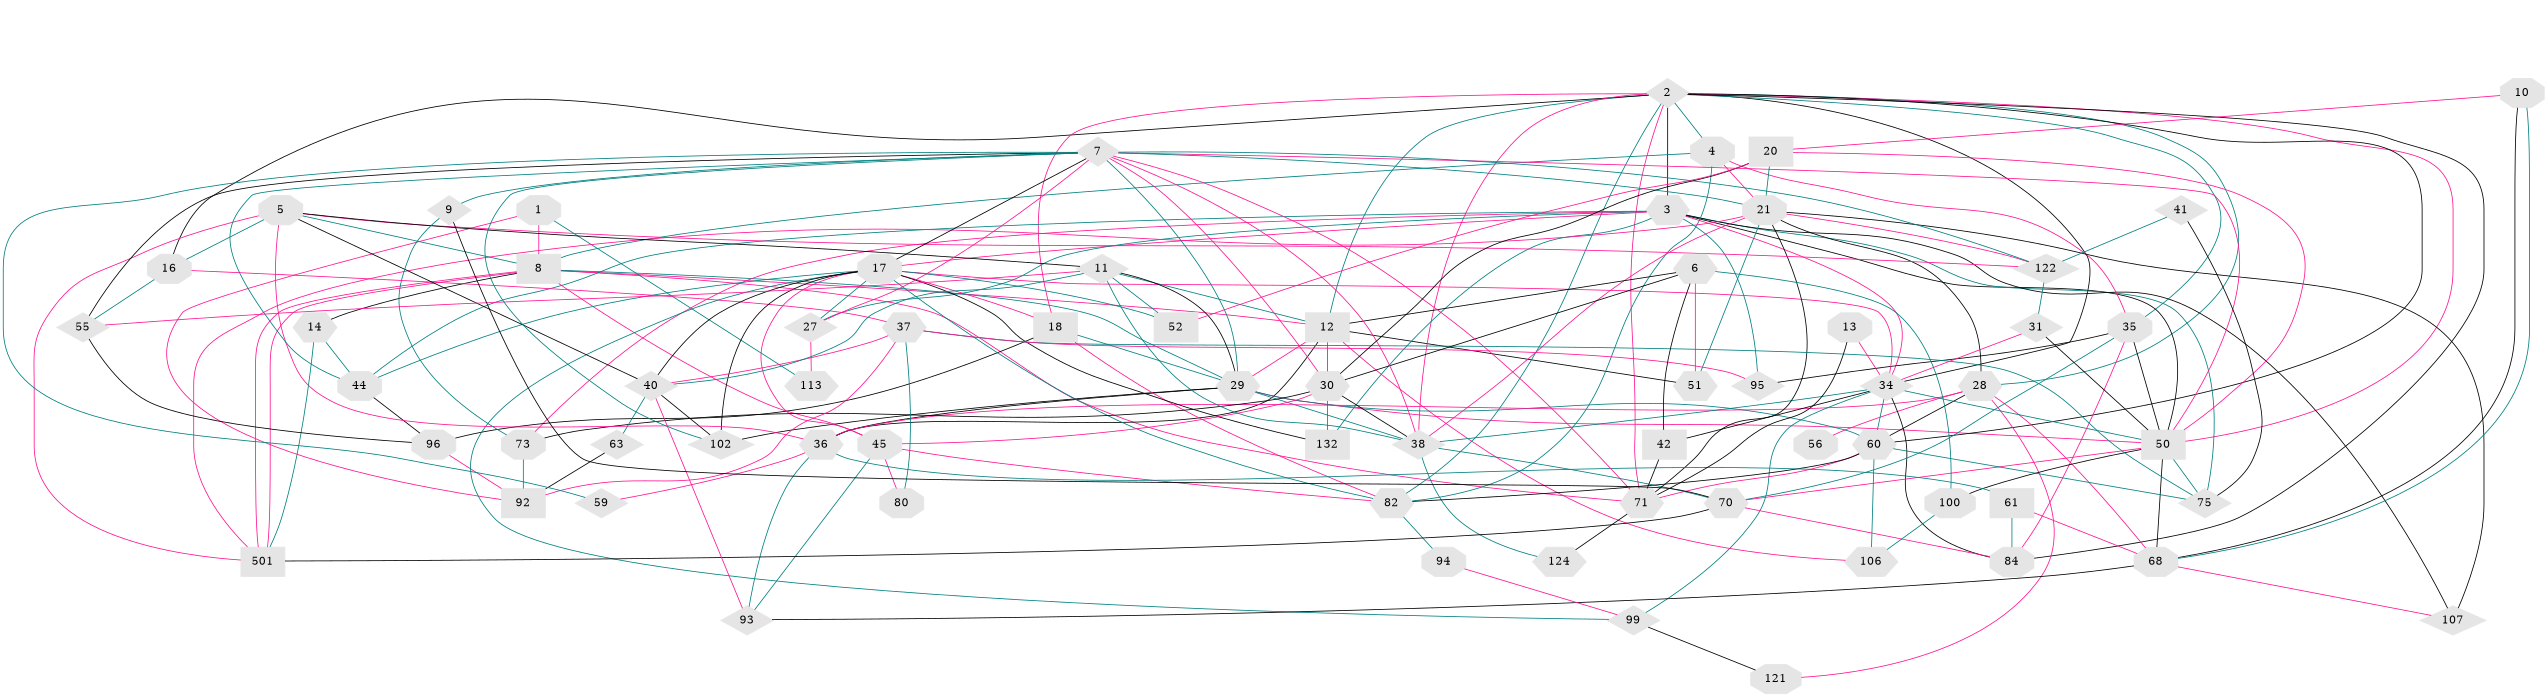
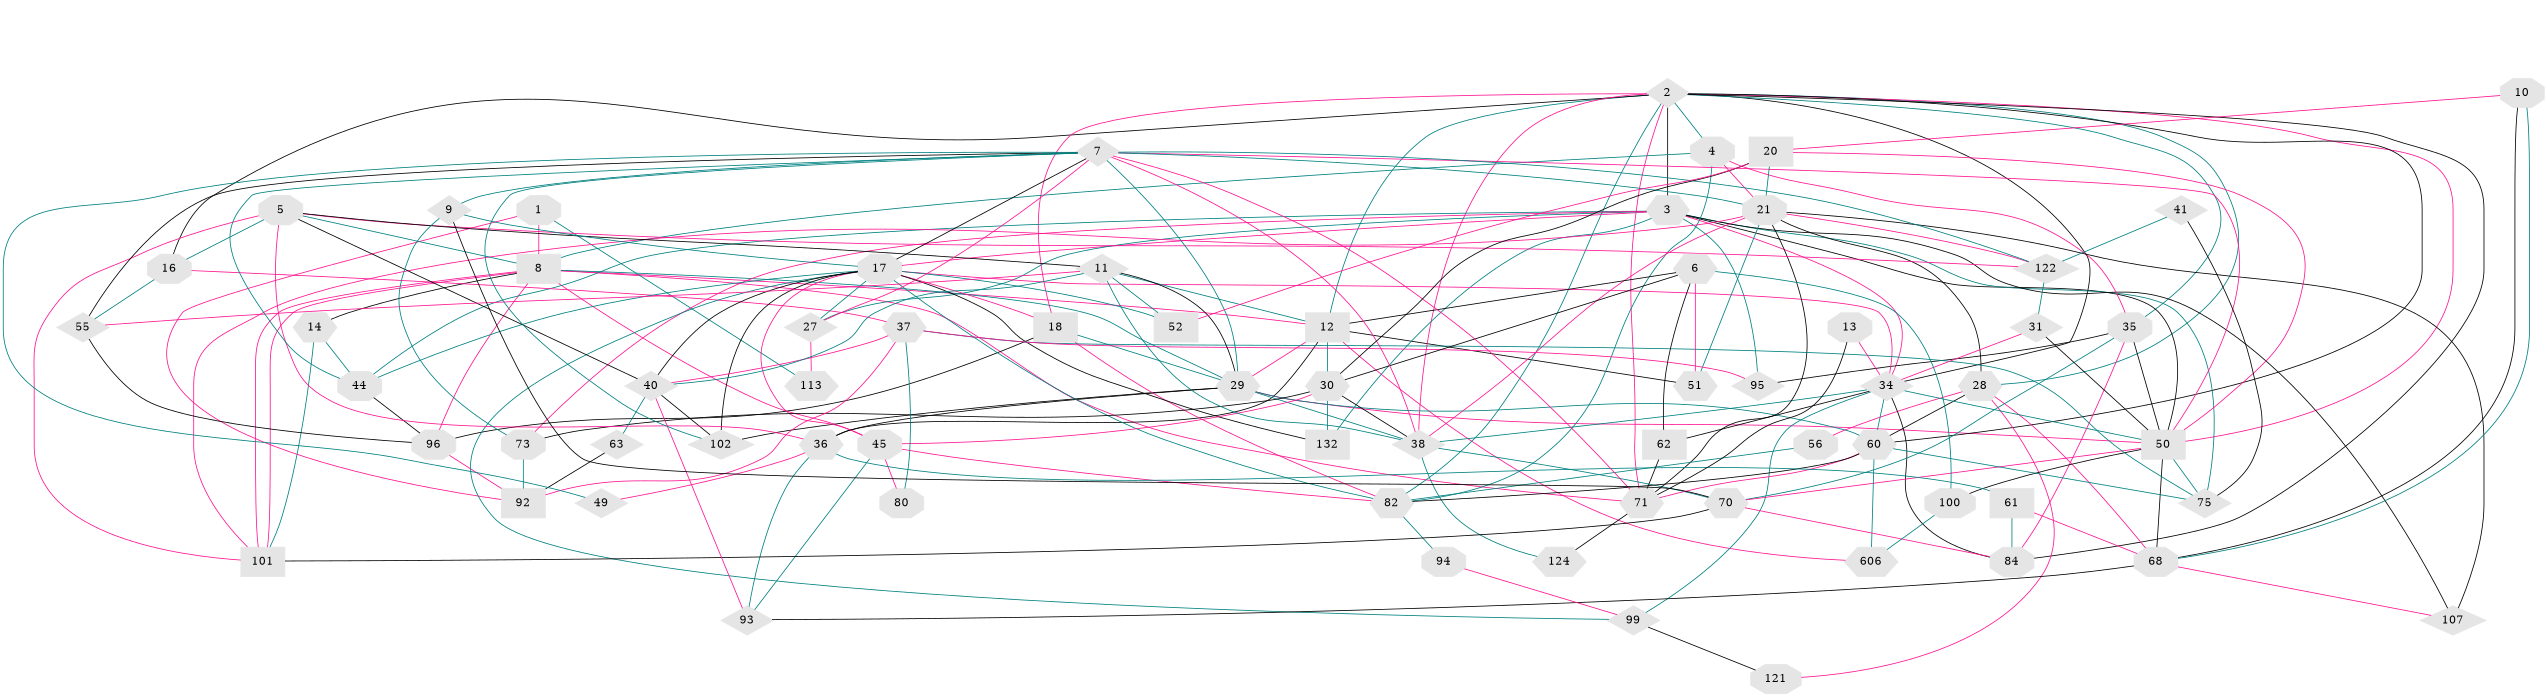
  graph {
    node [color=gray90 shape=octagon style=filled]
    edge [color=teal]
    8 [shape=box super="+131+57+86"]
    12 [shape=box super="+43"]
    71 [shape=hexagon super="+91+117"]
-   101 [shape=box label=501]
+   101 [shape=box]
    29 [shape=hexagon super="+64+116"]
    14 [shape=hexagon super="+109"]
    45 [super="+112"]
    n8 [label=96]
    1
    92 [shape=box super="+114"]
    113 [shape=hexagon]
    2 [shape=diamond super="+15+88+26"]
    3 [shape=hexagon super="+87+127+69"]
    4 [super="+85"]
    16
    18 [shape=box super="+23"]
    28 [shape=hexagon super="+120"]
    34 [shape=diamond super="+78+48"]
    35 [super="+46"]
    38 [shape=diamond super="+111"]
    50 [shape=box super="+54+65"]
    60 [shape=hexagon super="+126"]
    82 [shape=hexagon super="+83+125"]
    84
    17 [super="+58+59"]
    27 [shape=diamond]
    44 [super="+77"]
    n28 [label=73]
    75 [shape=diamond super="+119"]
    95 [shape=diamond]
    107 [shape=diamond super="+135"]
    132 [shape=box]
    21 [super="+32+22"]
    36 [shape=hexagon super="+67"]
    30 [shape=hexagon super="+129+115"]
    51 [shape=hexagon]
-   106 [shape=hexagon]
+   106 [shape=hexagon label=606]
    55 [shape=diamond]
    37 [shape=hexagon super="+47"]
    68 [super="+123"]
    56
    121
-   42 [shape=box]
+   42 [shape=box label=62]
    99 [shape=diamond]
    70 [shape=hexagon super="+98+130"]
    124 [shape=hexagon]
    100
    94
    40 [shape=diamond super="+81"]
    102 [shape=diamond]
    52 [shape=box]
    122 [shape=diamond]
    5 [super="+79+72"]
    11 [shape=diamond super="+133"]
-   49 [shape=diamond label=59]
+   49 [shape=diamond]
    61 [shape=box]
    93 [shape=diamond super="+110"]
    63 [shape=diamond]
    31 [shape=diamond]
    6 [shape=hexagon super="+33"]
    7 [shape=diamond super="+39+25+19"]
    9 [shape=diamond super="+90+24"]
    80
    20 [shape=box super="+76+96"]
    10
    13
    41 [shape=diamond]
    8 -- 12 [color=deeppink]
    8 -- 71 [color=deeppink]
    8 -- 101 [color=deeppink]
    8 -- 101 [color=deeppink]
    8 -- 29
    8 -- 14 [color=black]
    8 -- 45 [color=deeppink]
+   8 -- n8 [color=deeppink]
    12 -- 29 [color=deeppink]
    12 -- 36 [color=black]
    12 -- 30
    12 -- 51 [color=black]
    12 -- 106 [color=deeppink]
    71 -- 124 [color=black]
    29 -- 38
    29 -- 50 [color=deeppink]
    29 -- 60
    29 -- 36 [color=black]
    29 -- 102 [color=black]
    14 -- 101
    14 -- 44 [weight=2]
    45 -- 82 [color=deeppink]
    45 -- 93
    45 -- 80 [color=deeppink]
    n8 -- 92 [color=deeppink]
    1 -- 8 [color=deeppink]
    1 -- 92 [color=deeppink]
    1 -- 113
    2 -- 12
    2 -- 71 [color=deeppink]
    2 -- 3 [color=black weight=3]
    2 -- 4
    2 -- 16 [color=black]
    2 -- 18 [color=deeppink]
    2 -- 28
    2 -- 34 [color=black]
    2 -- 35 [weight=2]
    2 -- 38 [color=deeppink]
    2 -- 50 [color=deeppink]
    2 -- 60 [color=black]
    2 -- 82
    2 -- 84 [color=black]
    3 -- 34 [color=deeppink]
    3 -- 50 [color=black]
    3 -- 17 [color=deeppink]
    3 -- 27
    3 -- 44 [weight=2]
    3 -- n28 [color=deeppink weight=2]
    3 -- 75
    3 -- 95
    3 -- 107 [color=black]
    3 -- 132
    4 -- 8
    4 -- 35 [color=deeppink]
    4 -- 82
    4 -- 21 [color=deeppink]
    16 -- 55
    16 -- 37 [color=deeppink]
    18 -- 29
    18 -- n8 [color=black]
    18 -- 82 [color=deeppink]
    28 -- 60 [color=black]
-   28 -- 36 [color=deeppink]
    28 -- 68 [color=deeppink]
    28 -- 56 [color=deeppink]
    28 -- 121 [color=deeppink]
    34 -- 38
    34 -- 50
    34 -- 60
    34 -- 84 [color=black]
    34 -- 42 [color=black]
    34 -- 99
    35 -- 50 [color=black]
    35 -- 84 [color=deeppink]
    35 -- 95 [color=black]
    35 -- 70 [weight=2]
    38 -- 70
    38 -- 124
    50 -- 75
    50 -- 68 [color=black]
    50 -- 70 [color=deeppink]
    50 -- 100 [color=black]
    60 -- 71 [color=deeppink]
    60 -- 82 [color=black]
    60 -- 75
    60 -- 106
    82 -- 94
    17 -- 45 [color=deeppink]
    17 -- 18 [color=deeppink]
    17 -- 34 [color=deeppink]
    17 -- 82
    17 -- 27
    17 -- 44
    17 -- 132 [color=black]
    17 -- 99
    17 -- 40 [color=black]
    17 -- 102 [color=black]
    17 -- 52
    27 -- 113 [color=deeppink]
    44 -- n8 [color=black]
    n28 -- 92
    21 -- 71 [color=black]
    21 -- 101 [color=deeppink]
    21 -- 28 [color=black]
    21 -- 38 [color=deeppink]
    21 -- 107 [color=black]
    21 -- 51
    21 -- 122 [color=deeppink]
    36 -- 49 [color=deeppink]
    36 -- 61
    36 -- 93
    30 -- 45 [color=deeppink]
    30 -- 38 [color=black]
    30 -- n28 [color=black]
    30 -- 132
    55 -- n8 [color=black]
    37 -- 92 [color=deeppink]
    37 -- 75
    37 -- 95 [color=deeppink]
    37 -- 40 [color=deeppink]
    37 -- 80
    68 -- 107 [color=deeppink]
    68 -- 93 [color=black]
+   56 -- 82
    42 -- 71 [color=black]
    99 -- 121 [color=black]
    70 -- 101 [color=black]
    70 -- 84 [color=deeppink]
    100 -- 106
    94 -- 99 [color=deeppink]
    40 -- 102 [color=black]
    40 -- 93 [color=deeppink]
    40 -- 63
    122 -- 31
    5 -- 8
    5 -- 101 [color=deeppink]
    5 -- 16
    5 -- 36 [color=deeppink weight=2]
    5 -- 40 [color=black]
    5 -- 122 [color=deeppink]
    5 -- 11 [color=black]
    11 -- 12
    11 -- 29 [color=black]
    11 -- 38
    11 -- 55 [color=deeppink]
    11 -- 40
    11 -- 52
    61 -- 84
    61 -- 68 [color=deeppink]
    63 -- 92 [color=black]
    31 -- 34 [color=deeppink]
    31 -- 50 [color=black]
    6 -- 12 [color=black weight=2]
    6 -- 30 [color=black]
    6 -- 51 [color=deeppink]
    6 -- 42 [color=black]
    6 -- 100
    7 -- 71 [color=deeppink]
    7 -- 29 [weight=2]
    7 -- 38 [color=deeppink]
    7 -- 50 [color=deeppink]
    7 -- 17 [color=black weight=2]
    7 -- 27 [color=deeppink]
    7 -- 44 [weight=2]
    7 -- 21
-   7 -- 30 [color=deeppink]
    7 -- 55 [color=black]
    7 -- 102
    7 -- 122
    7 -- 49
    7 -- 9
+   9 -- 17 [weight=2]
    9 -- n28
    9 -- 70 [color=black]
    20 -- 50 [color=deeppink]
    20 -- 21
    20 -- 30 [color=black]
    20 -- 52 [color=deeppink]
    10 -- 68 [color=black]
    10 -- 68
    10 -- 20 [color=deeppink]
    13 -- 71 [color=black]
    13 -- 34 [color=deeppink]
    41 -- 75 [color=black]
    41 -- 122
  }
